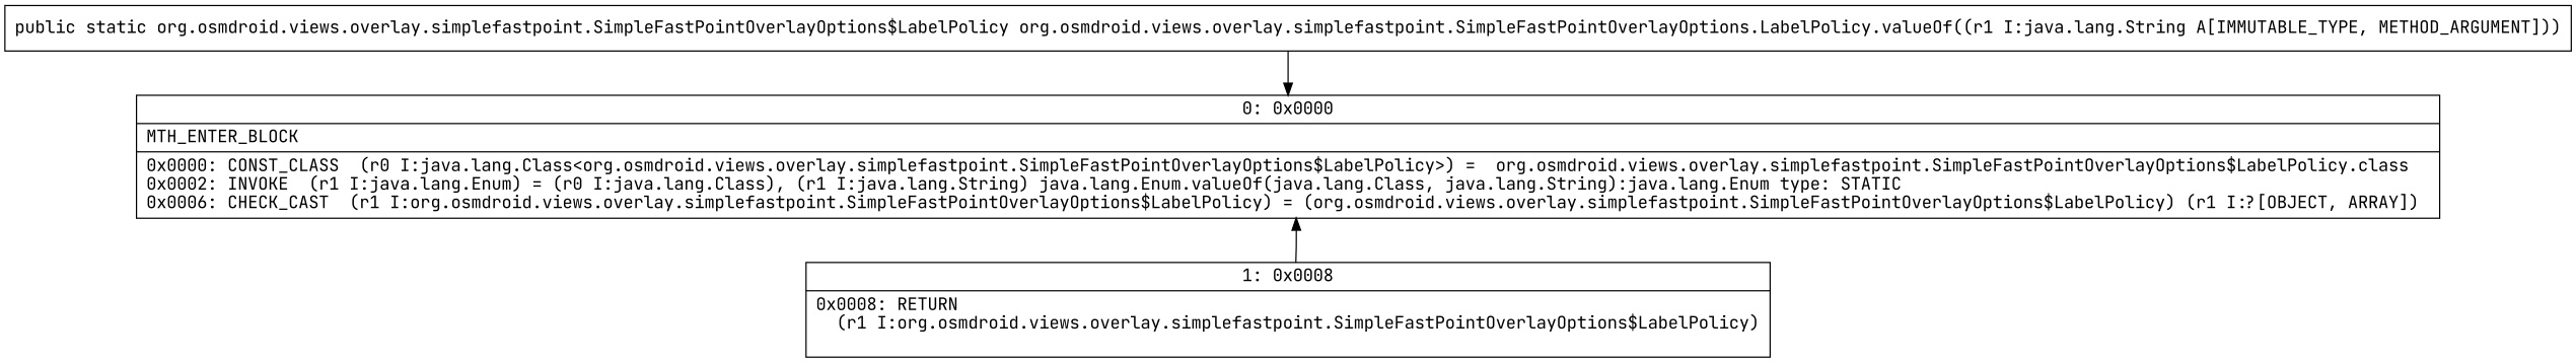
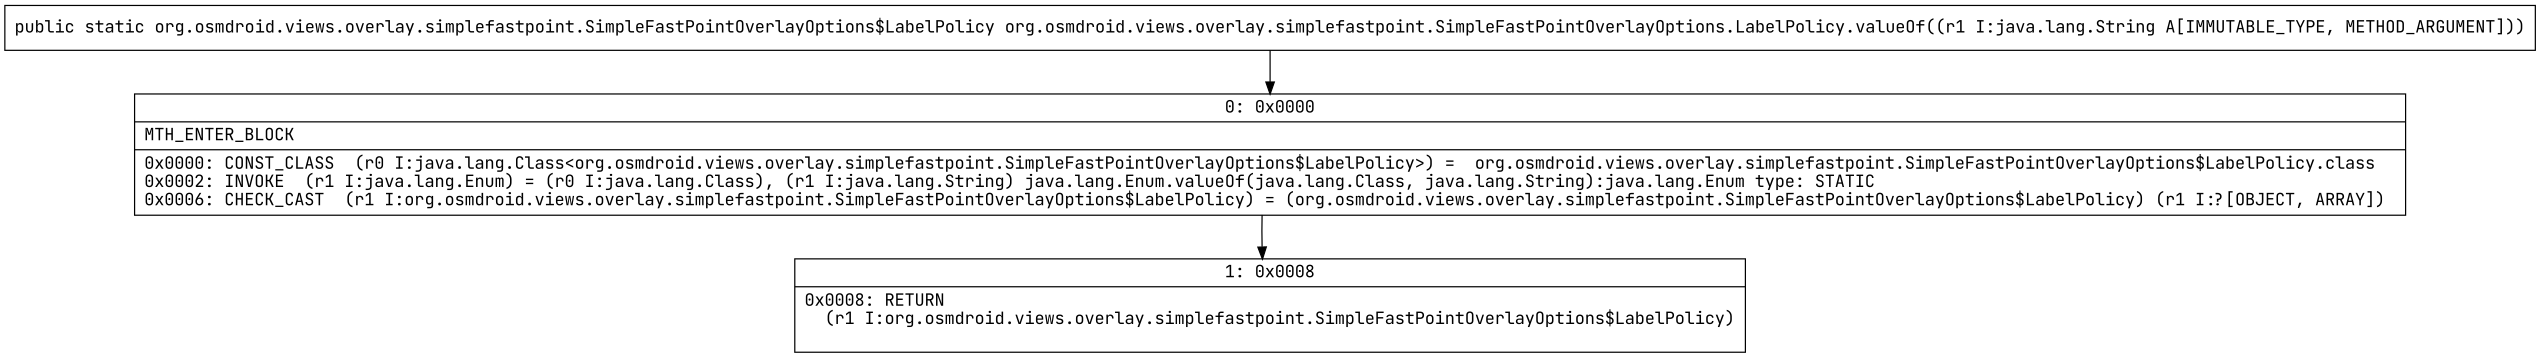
  digraph {
    fontname="JetBrains Mono"
    node [shape=record fontname="JetBrains Mono"]
    edge [fontname="JetBrains Mono"]
    n1 [label="{0\:\ 0x0000|MTH_ENTER_BLOCK\l|0x0000: CONST_CLASS  (r0 I:java.lang.Class\<org.osmdroid.views.overlay.simplefastpoint.SimpleFastPointOverlayOptions$LabelPolicy\>) =  org.osmdroid.views.overlay.simplefastpoint.SimpleFastPointOverlayOptions$LabelPolicy.class \l0x0002: INVOKE  (r1 I:java.lang.Enum) = (r0 I:java.lang.Class), (r1 I:java.lang.String) java.lang.Enum.valueOf(java.lang.Class, java.lang.String):java.lang.Enum type: STATIC \l0x0006: CHECK_CAST  (r1 I:org.osmdroid.views.overlay.simplefastpoint.SimpleFastPointOverlayOptions$LabelPolicy) = (org.osmdroid.views.overlay.simplefastpoint.SimpleFastPointOverlayOptions$LabelPolicy) (r1 I:?[OBJECT, ARRAY]) \l}"]
    n2 [label="{1\:\ 0x0008|0x0008: RETURN  \l  (r1 I:org.osmdroid.views.overlay.simplefastpoint.SimpleFastPointOverlayOptions$LabelPolicy)\l \l}"]
    n3 [label="{public static org.osmdroid.views.overlay.simplefastpoint.SimpleFastPointOverlayOptions$LabelPolicy org.osmdroid.views.overlay.simplefastpoint.SimpleFastPointOverlayOptions.LabelPolicy.valueOf((r1 I:java.lang.String A[IMMUTABLE_TYPE, METHOD_ARGUMENT])) }"]
-   n2 -> n1
+   n1 -> n2
    n3 -> n1
  }
